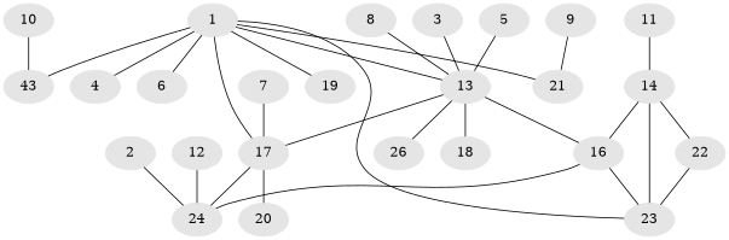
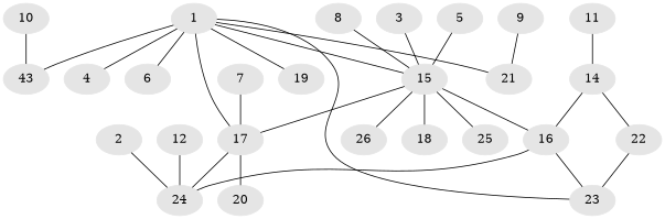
  graph {
    node [color=gray90 style=filled]
    edge [weight=1.0]
    1
    4
    6
    n4 [label=43]
-   15 [label=13]
+   15
    17
    19
    21
    23
    16
    18
+   25
    26
    24
    20
    2
    3
    5
    7
    8
    9
    10
    11
    14
    22
    12
    1 -- 4
    1 -- 6
    1 -- n4
    1 -- 15
    1 -- 17 [weight=2.0]
    1 -- 19
    1 -- 21
    1 -- 23
    15 -- 17
    15 -- 16 [weight=3.0]
    15 -- 18
+   15 -- 25
    15 -- 26
    17 -- 24
    17 -- 20
    16 -- 23
    16 -- 24
    2 -- 24
    3 -- 15
    5 -- 15
    7 -- 17
    8 -- 15
    9 -- 21
    10 -- n4
    11 -- 14
-   14 -- 23 [weight=2.0]
    14 -- 16
    14 -- 22
    22 -- 23
    12 -- 24
  }
